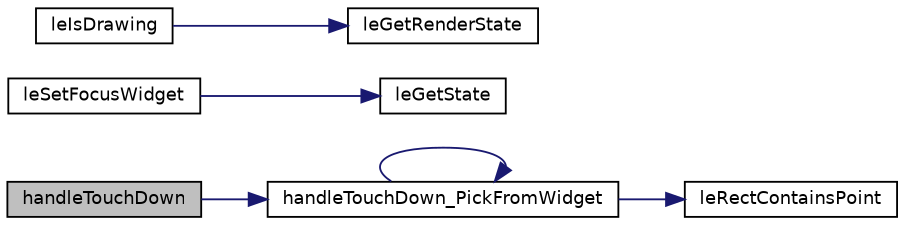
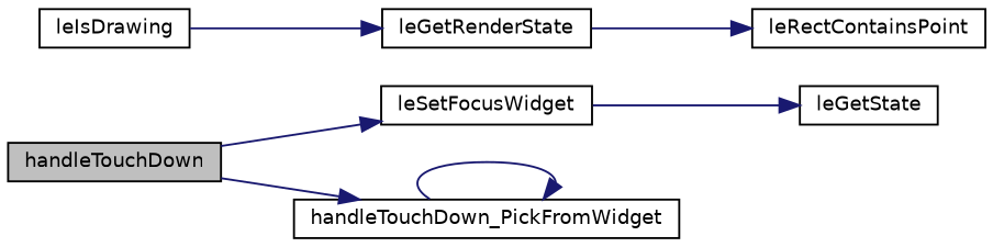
  digraph {
    rankdir=LR
    node [color=black fillcolor=white fontname=Helvetica fontsize=10 shape=record style=filled]
    edge [color=midnightblue fontname=Helvetica fontsize=10 labelfontname=Helvetica labelfontsize=10 style=solid]
    n1 [fillcolor=grey75 fontcolor=black height=0.2 label=handleTouchDown width=0.4]
    n2 [height=0.2 label=leSetFocusWidget width=0.4]
    n3 [height=0.2 label=handleTouchDown_PickFromWidget width=0.4]
    n4 [height=0.2 label=leGetState width=0.4]
    n5 [height=0.2 label=leIsDrawing width=0.4]
    n6 [height=0.2 label=leGetRenderState width=0.4]
    n7 [height=0.2 label=leRectContainsPoint width=0.4]
+   n1 -> n2
    n1 -> n3
    n2 -> n4
    n3 -> n3
-   n3 -> n7
+   n6 -> n7
    n5 -> n6
  }
